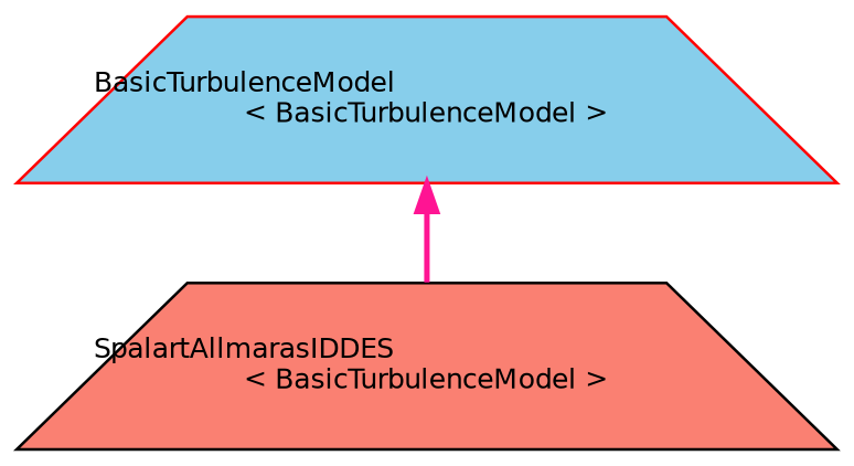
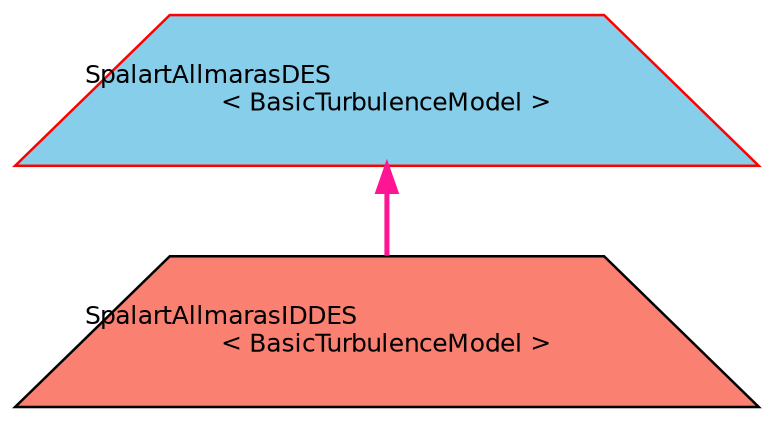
  digraph {
    node [fontname=Helvetica fontsize=10 shape=trapezium style=filled]
    n1 [color=black fillcolor=salmon fontcolor=black height=0.2 label="SpalartAllmarasIDDES\l\< BasicTurbulenceModel \>" width=0.4]
-   n2 [color=red height=0.2 label="BasicTurbulenceModel\l\< BasicTurbulenceModel \>" width=0.4 fillcolor=skyblue]
+   n2 [color=red height=0.2 label="SpalartAllmarasDES\l\< BasicTurbulenceModel \>" width=0.4 fillcolor=skyblue]
    n2 -> n1 [color=deeppink dir=back fontname=Helvetica fontsize=10 labelfontname=Helvetica labelfontsize=10 style=bold]
  }
